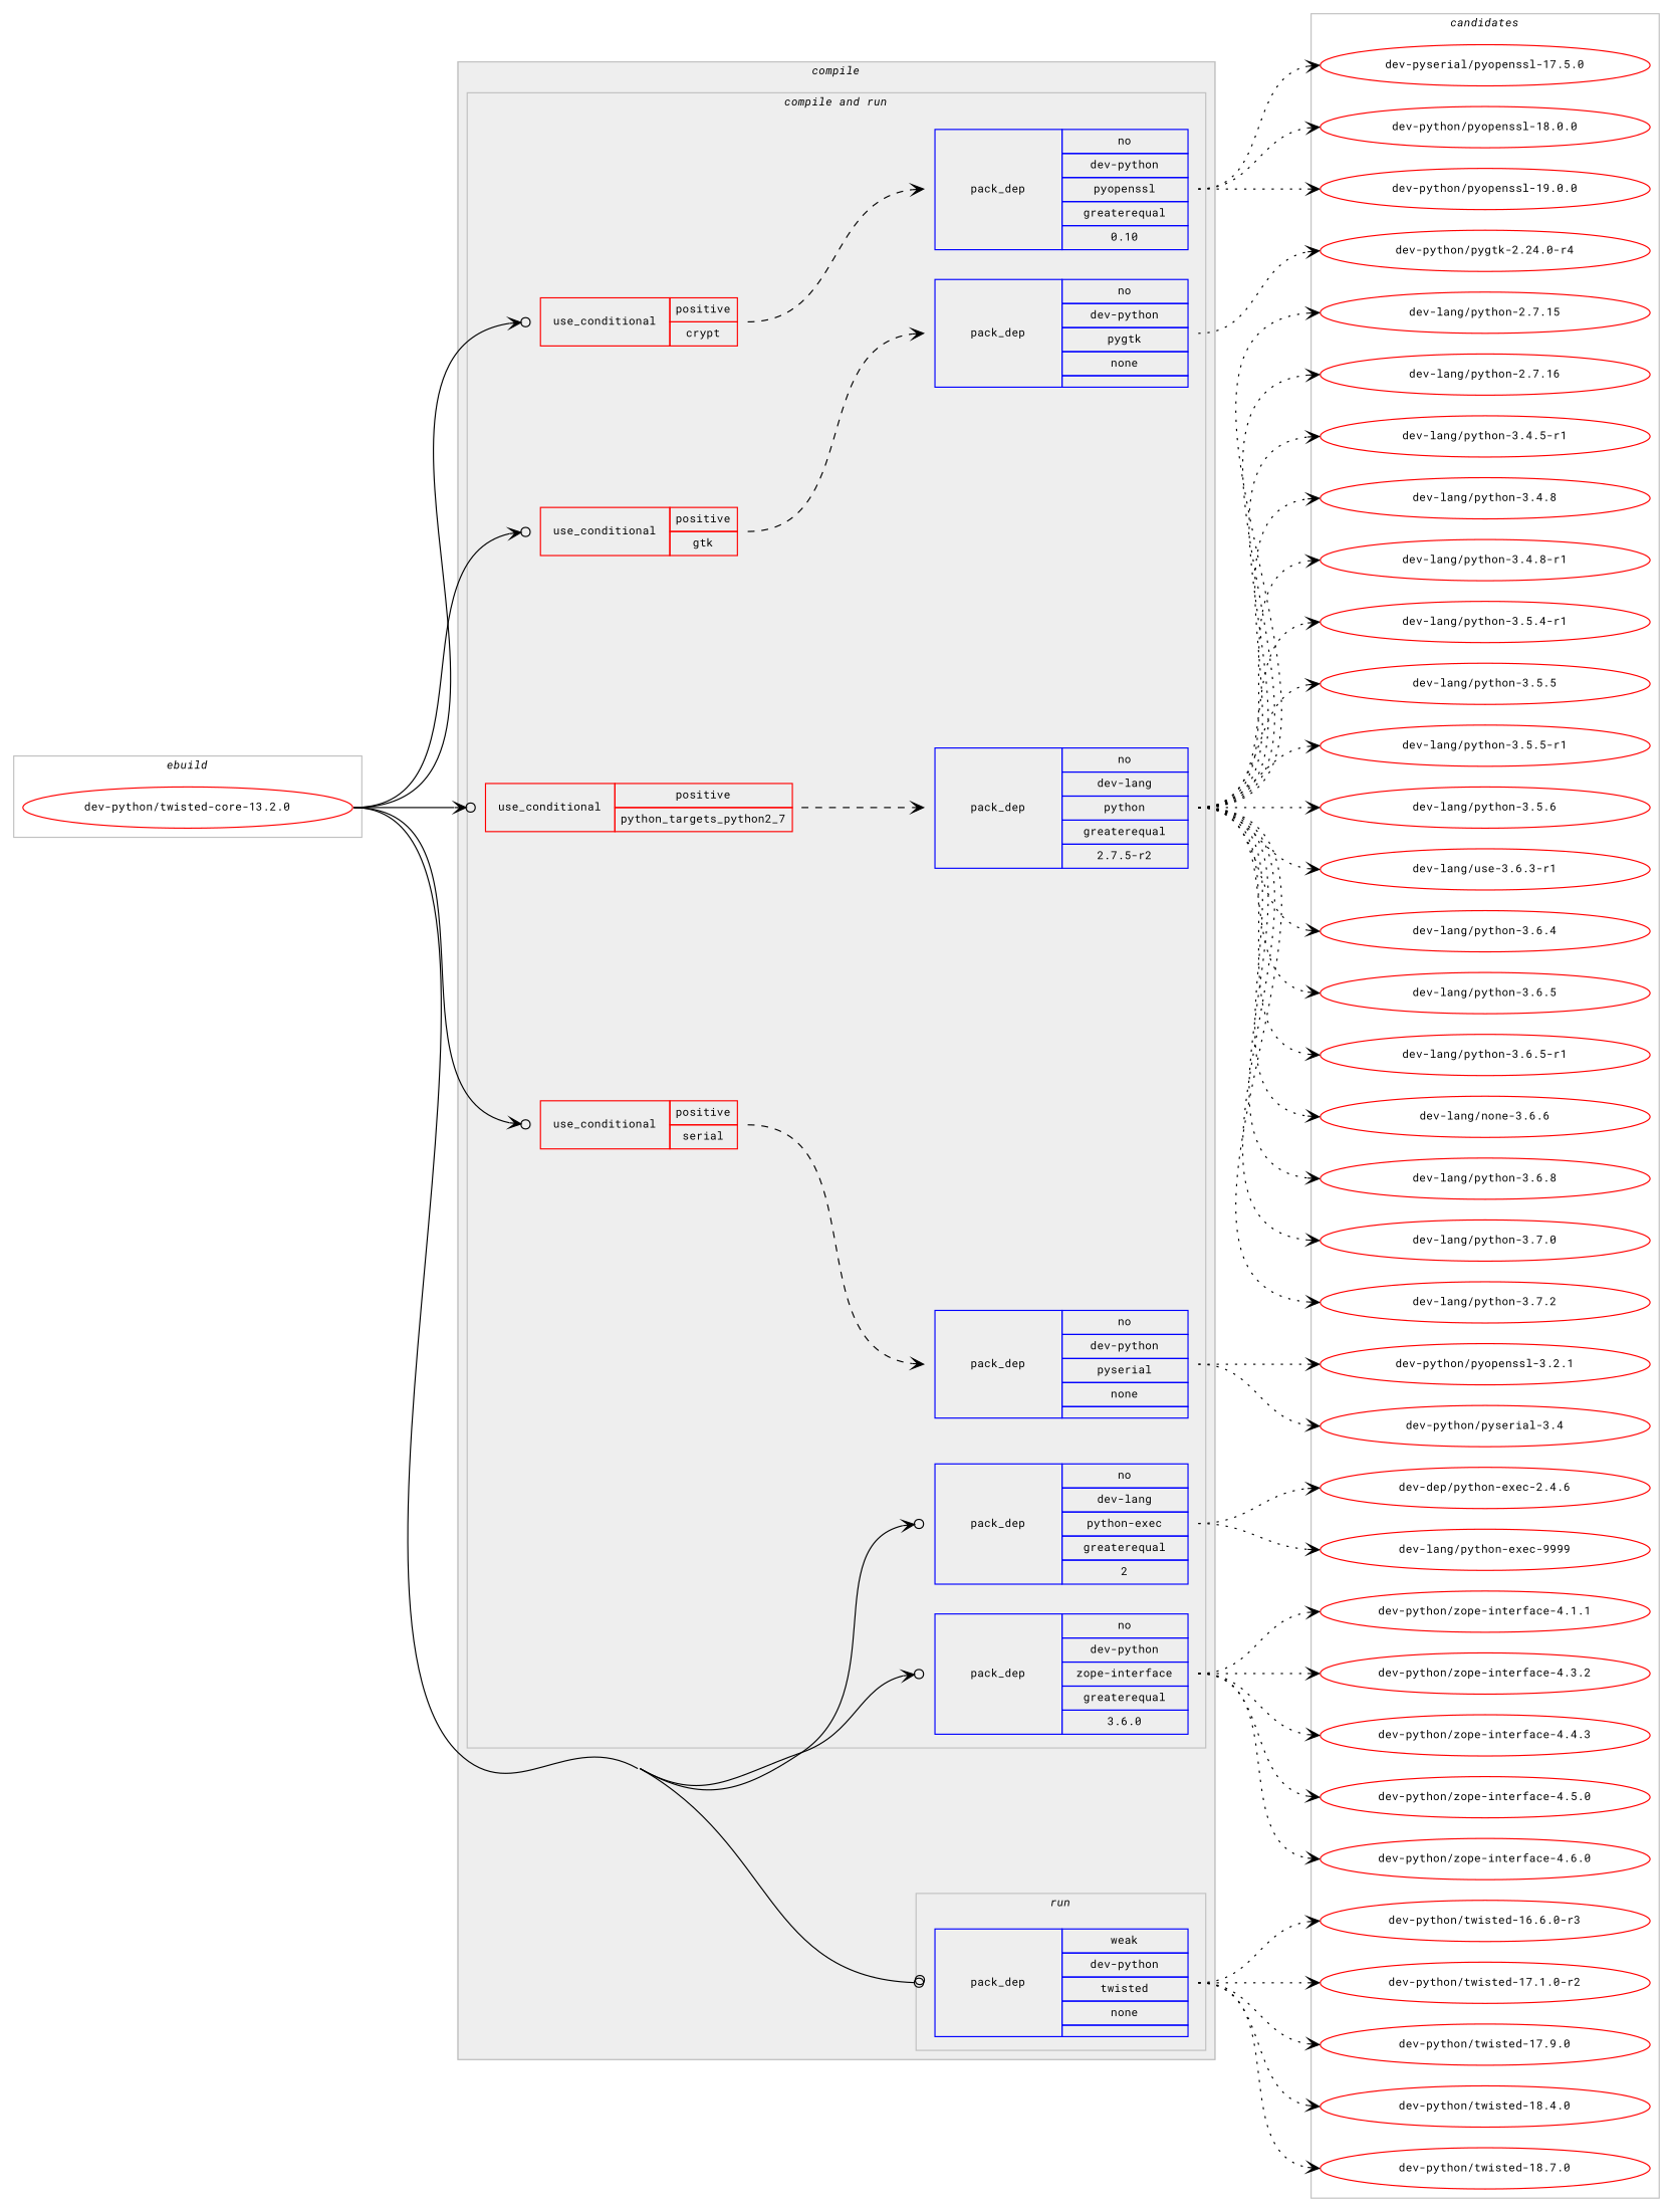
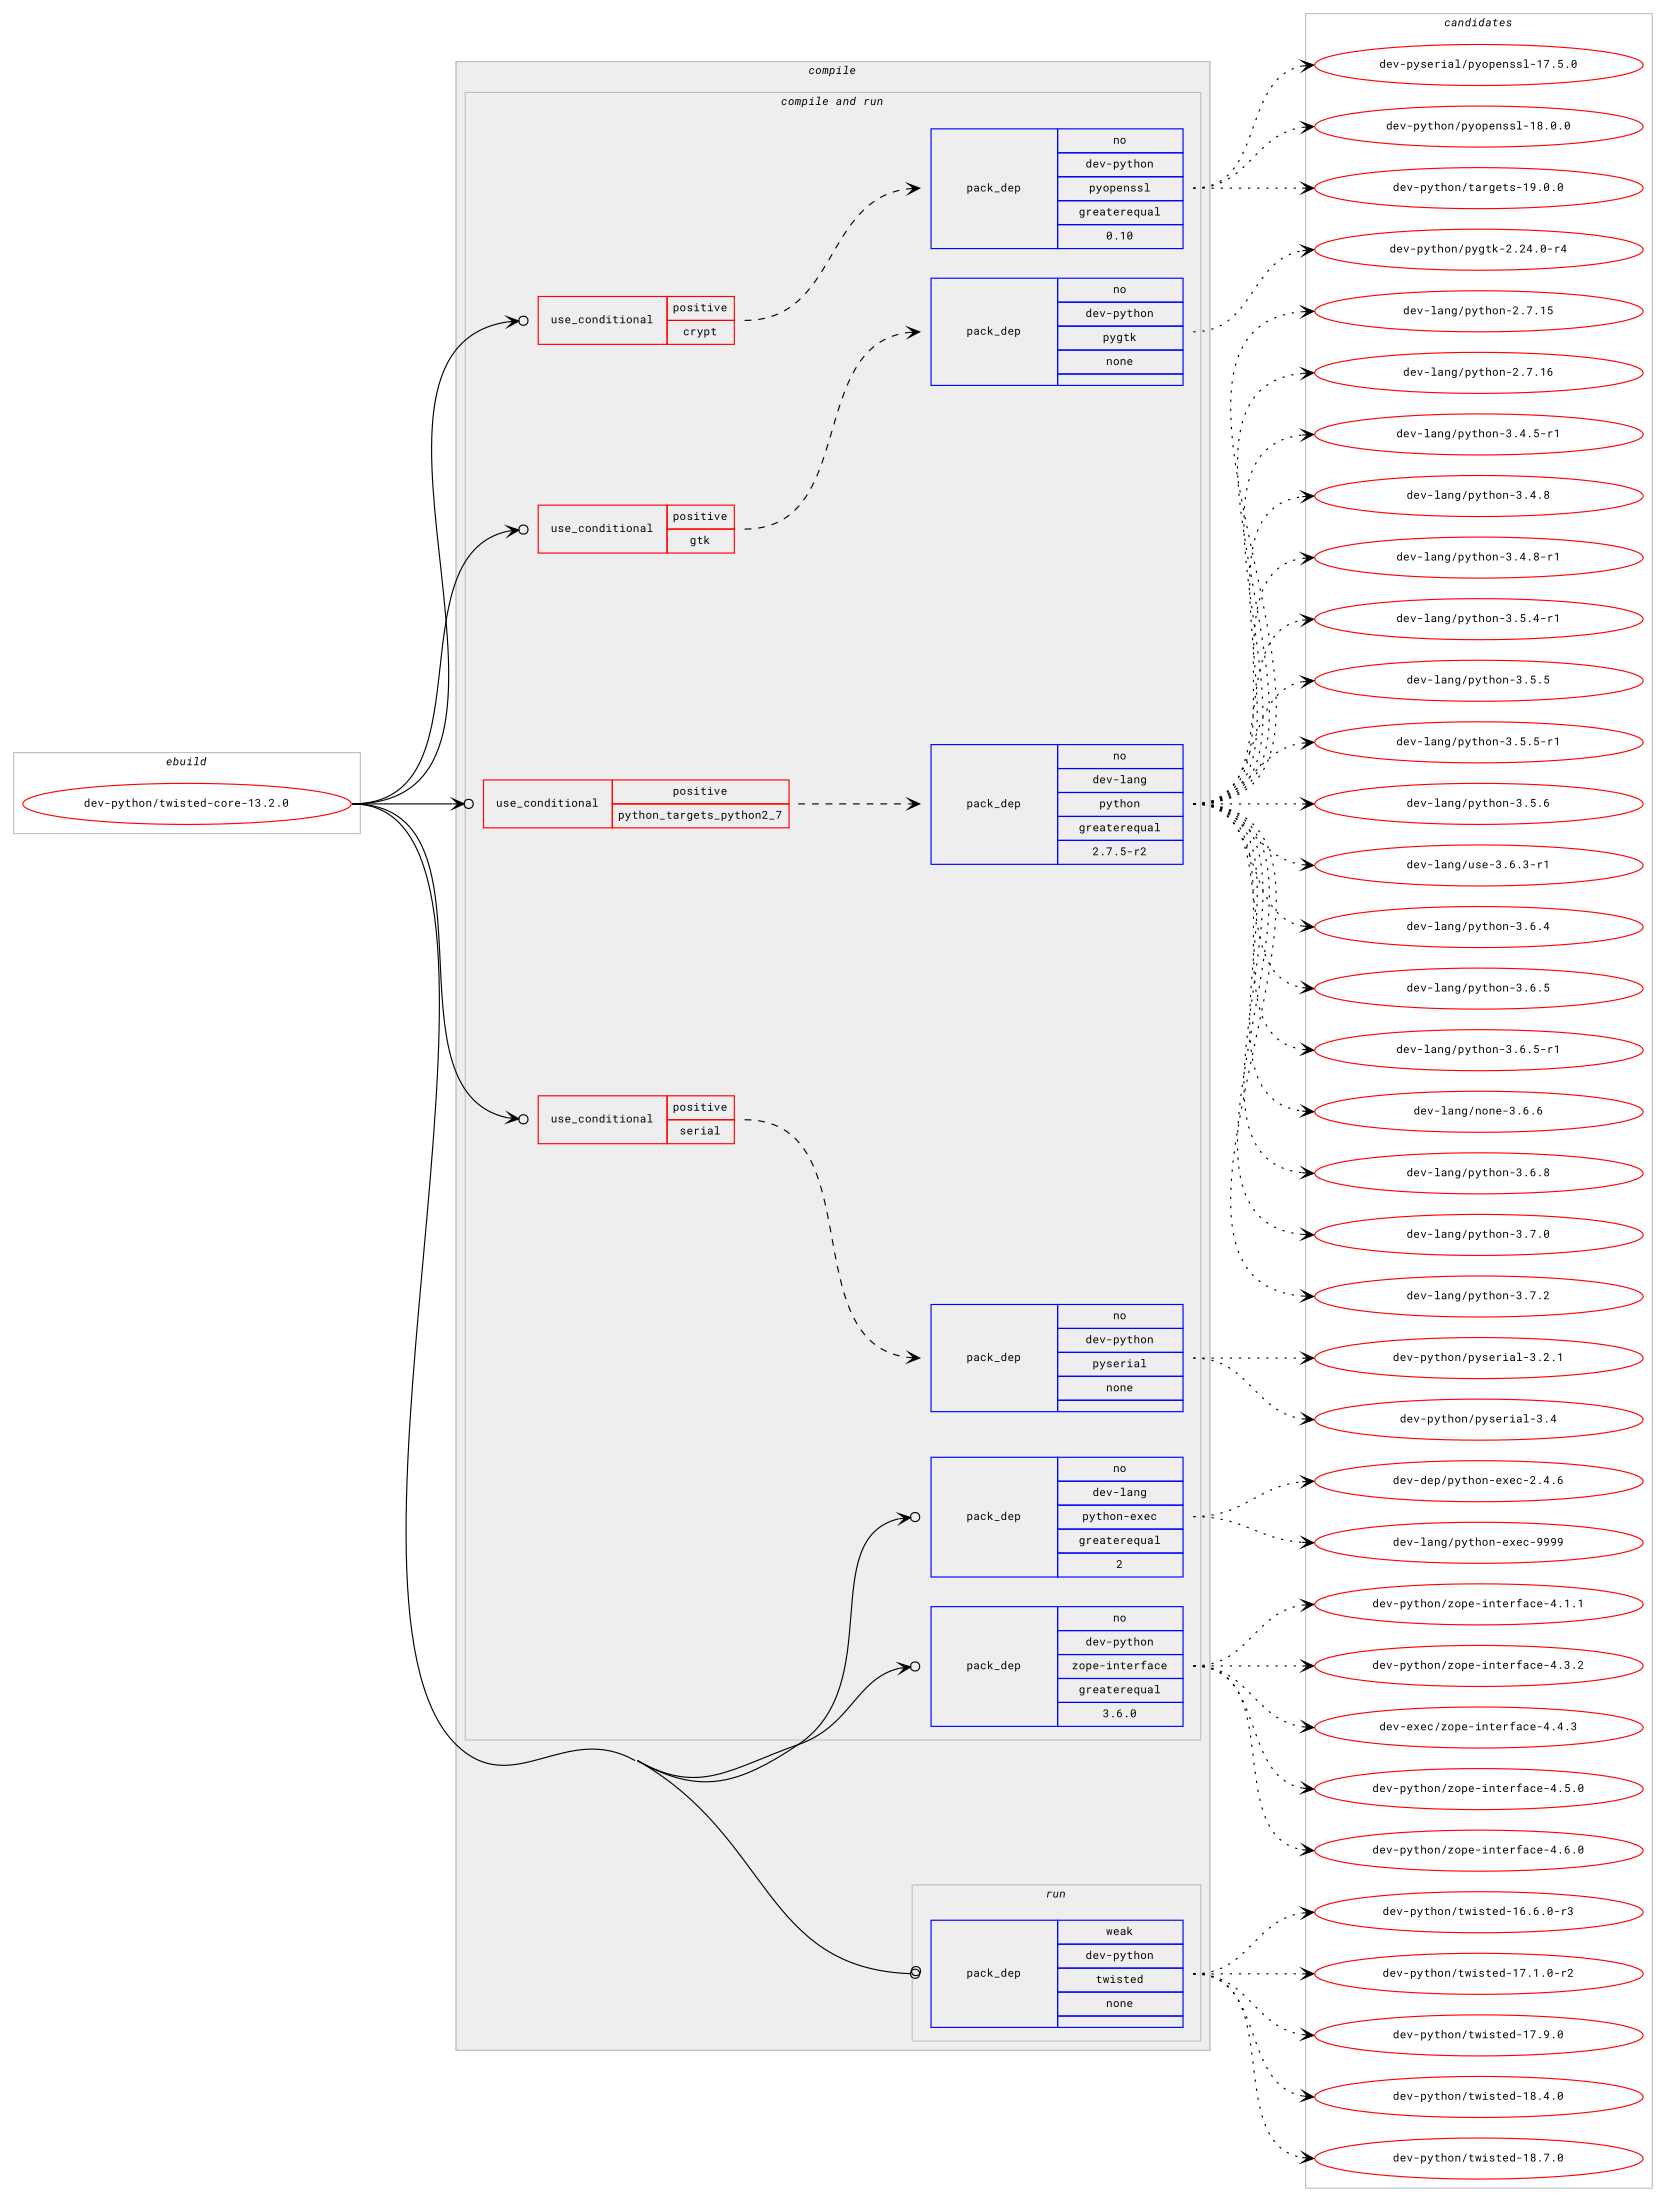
  digraph {
    compound=true
    concentrate=true
    fontname="Roboto Mono"
    fontsize=10
    newrank=true
    rankdir=LR
    ranksep=1.5
    node [color=red fontname="Roboto Mono" fontsize=10]
    edge [arrowhead=vee fontname="Roboto Mono" headport=w style=dotted tailport=e weight=100]
    n1 [label="dev-python/twisted-core-13.2.0" width=4]
    n2 [color=blue label=<<TABLE BORDER="0" CELLBORDER="1" CELLSPACING="0" CELLPADDING="4" WIDTH="220"><TR><TD ROWSPAN="6" CELLPADDING="30">pack_dep</TD></TR><TR><TD WIDTH="110">no</TD></TR><TR><TD>dev-python</TD></TR><TR><TD>pyopenssl</TD></TR><TR><TD>greaterequal</TD></TR><TR><TD>0.10</TD></TR></TABLE>> shape=none]
    n3 [label=<<TABLE BORDER="0" CELLBORDER="1" CELLSPACING="0" CELLPADDING="4"><TR><TD ROWSPAN="3" CELLPADDING="10">use_conditional</TD></TR><TR><TD>positive</TD></TR><TR><TD>crypt</TD></TR></TABLE>> shape=none]
    n4 [color=blue label=<<TABLE BORDER="0" CELLBORDER="1" CELLSPACING="0" CELLPADDING="4" WIDTH="220"><TR><TD ROWSPAN="6" CELLPADDING="30">pack_dep</TD></TR><TR><TD WIDTH="110">no</TD></TR><TR><TD>dev-python</TD></TR><TR><TD>pygtk</TD></TR><TR><TD>none</TD></TR><TR><TD></TD></TR></TABLE>> shape=none]
    n5 [label=<<TABLE BORDER="0" CELLBORDER="1" CELLSPACING="0" CELLPADDING="4"><TR><TD ROWSPAN="3" CELLPADDING="10">use_conditional</TD></TR><TR><TD>positive</TD></TR><TR><TD>gtk</TD></TR></TABLE>> shape=none]
    n6 [color=blue label=<<TABLE BORDER="0" CELLBORDER="1" CELLSPACING="0" CELLPADDING="4" WIDTH="220"><TR><TD ROWSPAN="6" CELLPADDING="30">pack_dep</TD></TR><TR><TD WIDTH="110">no</TD></TR><TR><TD>dev-lang</TD></TR><TR><TD>python</TD></TR><TR><TD>greaterequal</TD></TR><TR><TD>2.7.5-r2</TD></TR></TABLE>> shape=none]
    n7 [label=<<TABLE BORDER="0" CELLBORDER="1" CELLSPACING="0" CELLPADDING="4"><TR><TD ROWSPAN="3" CELLPADDING="10">use_conditional</TD></TR><TR><TD>positive</TD></TR><TR><TD>python_targets_python2_7</TD></TR></TABLE>> shape=none]
    n8 [color=blue label=<<TABLE BORDER="0" CELLBORDER="1" CELLSPACING="0" CELLPADDING="4" WIDTH="220"><TR><TD ROWSPAN="6" CELLPADDING="30">pack_dep</TD></TR><TR><TD WIDTH="110">no</TD></TR><TR><TD>dev-python</TD></TR><TR><TD>pyserial</TD></TR><TR><TD>none</TD></TR><TR><TD></TD></TR></TABLE>> shape=none]
    n9 [label=<<TABLE BORDER="0" CELLBORDER="1" CELLSPACING="0" CELLPADDING="4"><TR><TD ROWSPAN="3" CELLPADDING="10">use_conditional</TD></TR><TR><TD>positive</TD></TR><TR><TD>serial</TD></TR></TABLE>> shape=none]
    n10 [color=blue label=<<TABLE BORDER="0" CELLBORDER="1" CELLSPACING="0" CELLPADDING="4" WIDTH="220"><TR><TD ROWSPAN="6" CELLPADDING="30">pack_dep</TD></TR><TR><TD WIDTH="110">no</TD></TR><TR><TD>dev-lang</TD></TR><TR><TD>python-exec</TD></TR><TR><TD>greaterequal</TD></TR><TR><TD>2</TD></TR></TABLE>> shape=none]
    n11 [color=blue label=<<TABLE BORDER="0" CELLBORDER="1" CELLSPACING="0" CELLPADDING="4" WIDTH="220"><TR><TD ROWSPAN="6" CELLPADDING="30">pack_dep</TD></TR><TR><TD WIDTH="110">no</TD></TR><TR><TD>dev-python</TD></TR><TR><TD>zope-interface</TD></TR><TR><TD>greaterequal</TD></TR><TR><TD>3.6.0</TD></TR></TABLE>> shape=none]
    n12 [color=blue label=<<TABLE BORDER="0" CELLBORDER="1" CELLSPACING="0" CELLPADDING="4" WIDTH="220"><TR><TD ROWSPAN="6" CELLPADDING="30">pack_dep</TD></TR><TR><TD WIDTH="110">weak</TD></TR><TR><TD>dev-python</TD></TR><TR><TD>twisted</TD></TR><TR><TD>none</TD></TR><TR><TD></TD></TR></TABLE>> shape=none]
    n13 [label="dev-pyserial/pyopenssl-17.5.0" width=4]
    n14 [label="dev-python/pyopenssl-18.0.0" width=4]
-   n15 [label="dev-python/pyopenssl-19.0.0" width=4]
+   n15 [label="dev-python/targets-19.0.0" width=4]
    n16 [label="dev-python/pygtk-2.24.0-r4" width=4]
    n17 [label="dev-lang/python-2.7.15" width=4]
    n18 [label="dev-lang/python-2.7.16" width=4]
    n19 [label="dev-lang/python-3.4.5-r1" width=4]
    n20 [label="dev-lang/python-3.4.8" width=4]
    n21 [label="dev-lang/python-3.4.8-r1" width=4]
    n22 [label="dev-lang/python-3.5.4-r1" width=4]
    n23 [label="dev-lang/python-3.5.5" width=4]
    n24 [label="dev-lang/python-3.5.5-r1" width=4]
    n25 [label="dev-lang/python-3.5.6" width=4]
    n26 [label="dev-lang/use-3.6.3-r1" width=4]
    n27 [label="dev-lang/python-3.6.4" width=4]
    n28 [label="dev-lang/python-3.6.5" width=4]
    n29 [label="dev-lang/python-3.6.5-r1" width=4]
    n30 [label="dev-lang/none-3.6.6" width=4]
    n31 [label="dev-lang/python-3.6.8" width=4]
    n32 [label="dev-lang/python-3.7.0" width=4]
    n33 [label="dev-lang/python-3.7.2" width=4]
-   n34 [label="dev-python/pyopenssl-3.2.1" width=4]
+   n34 [label="dev-python/pyserial-3.2.1" width=4]
    n35 [label="dev-python/pyserial-3.4" width=4]
    n36 [label="dev-dep/python-exec-2.4.6" width=4]
    n37 [label="dev-lang/python-exec-9999" width=4]
    n38 [label="dev-python/zope-interface-4.1.1" width=4]
    n39 [label="dev-python/zope-interface-4.3.2" width=4]
-   n40 [label="dev-python/zope-interface-4.4.3" width=4]
+   n40 [label="dev-exec/zope-interface-4.4.3" width=4]
    n41 [label="dev-python/zope-interface-4.5.0" width=4]
    n42 [label="dev-python/zope-interface-4.6.0" width=4]
    n43 [label="dev-python/twisted-16.6.0-r3" width=4]
    n44 [label="dev-python/twisted-17.1.0-r2" width=4]
    n45 [label="dev-python/twisted-17.9.0" width=4]
    n46 [label="dev-python/twisted-18.4.0" width=4]
    n47 [label="dev-python/twisted-18.7.0" width=4]
    subgraph cluster_1 {
      color=gray
      label=<<i>ebuild</i>>
      rank=same
      n1
    }
    subgraph cluster_2 {
      color=gray
      label=<<i>dependencies</i>>
      subgraph cluster_3 {
        color=gray
        fillcolor="#eeeeee"
        label=<<i>compile</i>>
        style=filled
      }
      subgraph cluster_4 {
        color=gray
        fillcolor="#eeeeee"
        label=<<i>compile and run</i>>
        style=filled
        subgraph sub_5 {
          color=gray
          fillcolor="#eeeeee"
          label=<<i>compile and run</i>>
          style=filled
          n3
          subgraph sub_6 {
            color=gray
            fillcolor="#eeeeee"
            label=<<i>compile and run</i>>
            style=filled
            n2
          }
        }
        subgraph sub_7 {
          color=gray
          fillcolor="#eeeeee"
          label=<<i>compile and run</i>>
          style=filled
          n5
          subgraph sub_8 {
            color=gray
            fillcolor="#eeeeee"
            label=<<i>compile and run</i>>
            style=filled
            n4
          }
        }
        subgraph sub_9 {
          color=gray
          fillcolor="#eeeeee"
          label=<<i>compile and run</i>>
          style=filled
          n7
          subgraph sub_10 {
            color=gray
            fillcolor="#eeeeee"
            label=<<i>compile and run</i>>
            style=filled
            n6
          }
        }
        subgraph sub_11 {
          color=gray
          fillcolor="#eeeeee"
          label=<<i>compile and run</i>>
          style=filled
          n9
          subgraph sub_12 {
            color=gray
            fillcolor="#eeeeee"
            label=<<i>compile and run</i>>
            style=filled
            n8
          }
        }
        subgraph sub_13 {
          color=gray
          fillcolor="#eeeeee"
          label=<<i>compile and run</i>>
          style=filled
          n10
        }
        subgraph sub_14 {
          color=gray
          fillcolor="#eeeeee"
          label=<<i>compile and run</i>>
          style=filled
          n11
        }
      }
      subgraph cluster_15 {
        color=gray
        fillcolor="#eeeeee"
        label=<<i>run</i>>
        style=filled
        subgraph sub_16 {
          color=gray
          fillcolor="#eeeeee"
          label=<<i>run</i>>
          style=filled
          n12
        }
      }
    }
    subgraph cluster_17 {
      color=gray
      label=<<i>candidates</i>>
      rank=same
      subgraph sub_18 {
        color=black
        label=<<i>candidates</i>>
        nodesep=1
        rank=same
        n13
        n14
        n15
      }
      subgraph sub_19 {
        color=black
        label=<<i>candidates</i>>
        nodesep=1
        rank=same
        n16
      }
      subgraph sub_20 {
        color=black
        label=<<i>candidates</i>>
        nodesep=1
        rank=same
        n17
        n18
        n19
        n20
        n21
        n22
        n23
        n24
        n25
        n26
        n27
        n28
        n29
        n30
        n31
        n32
        n33
      }
      subgraph sub_21 {
        color=black
        label=<<i>candidates</i>>
        nodesep=1
        rank=same
        n34
        n35
      }
      subgraph sub_22 {
        color=black
        label=<<i>candidates</i>>
        nodesep=1
        rank=same
        n36
        n37
      }
      subgraph sub_23 {
        color=black
        label=<<i>candidates</i>>
        nodesep=1
        rank=same
        n38
        n39
        n40
        n41
        n42
      }
      subgraph sub_24 {
        color=black
        label=<<i>candidates</i>>
        nodesep=1
        rank=same
        n43
        n44
        n45
        n46
        n47
      }
    }
    n1 -> n3 [arrowhead=odotvee style=solid weight=20]
    n1 -> n5 [arrowhead=odotvee style=solid weight=20]
    n1 -> n7 [arrowhead=odotvee style=solid weight=20]
    n1 -> n9 [arrowhead=odotvee style=solid weight=20]
    n1 -> n10 [arrowhead=odotvee style=solid weight=20]
    n1 -> n11 [arrowhead=odotvee style=solid weight=20]
    n1 -> n12 [arrowhead=odot style=solid weight=20]
    n2 -> n13
    n2 -> n14
    n2 -> n15
    n3 -> n2 [style=dashed weight=20]
    n4 -> n16
    n5 -> n4 [style=dashed weight=20]
    n6 -> n17
    n6 -> n18
    n6 -> n19
    n6 -> n20
    n6 -> n21
    n6 -> n22
    n6 -> n23
    n6 -> n24
    n6 -> n25
    n6 -> n26
    n6 -> n27
    n6 -> n28
    n6 -> n29
    n6 -> n30
    n6 -> n31
    n6 -> n32
    n6 -> n33
    n7 -> n6 [style=dashed weight=20]
    n8 -> n34
    n8 -> n35
    n9 -> n8 [style=dashed weight=20]
    n10 -> n36
    n10 -> n37
    n11 -> n38
    n11 -> n39
    n11 -> n40
    n11 -> n41
    n11 -> n42
    n12 -> n43
    n12 -> n44
    n12 -> n45
    n12 -> n46
    n12 -> n47
  }
